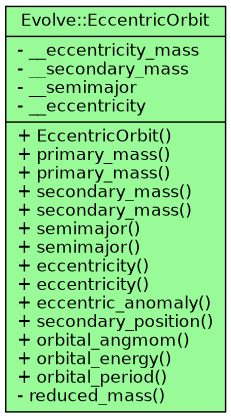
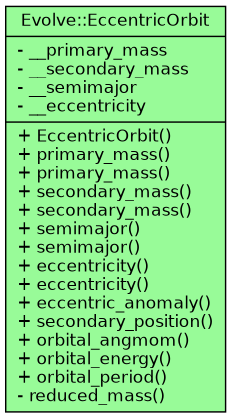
  digraph {
-   n1 [color=black fillcolor=palegreen fontcolor=black fontname=Helvetica fontsize=12 height=0.2 label="{Evolve::EccentricOrbit\n|- __eccentricity_mass\l- __secondary_mass\l- __semimajor\l- __eccentricity\l|+ EccentricOrbit()\l+ primary_mass()\l+ primary_mass()\l+ secondary_mass()\l+ secondary_mass()\l+ semimajor()\l+ semimajor()\l+ eccentricity()\l+ eccentricity()\l+ eccentric_anomaly()\l+ secondary_position()\l+ orbital_angmom()\l+ orbital_energy()\l+ orbital_period()\l- reduced_mass()\l}" shape=record style=filled width=0.4]
+   n1 [color=black fillcolor=palegreen fontcolor=black fontname=Helvetica fontsize=12 height=0.2 label="{Evolve::EccentricOrbit\n|- __primary_mass\l- __secondary_mass\l- __semimajor\l- __eccentricity\l|+ EccentricOrbit()\l+ primary_mass()\l+ primary_mass()\l+ secondary_mass()\l+ secondary_mass()\l+ semimajor()\l+ semimajor()\l+ eccentricity()\l+ eccentricity()\l+ eccentric_anomaly()\l+ secondary_position()\l+ orbital_angmom()\l+ orbital_energy()\l+ orbital_period()\l- reduced_mass()\l}" shape=record style=filled width=0.4]
  }
